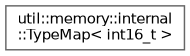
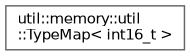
  digraph {
    rankdir=LR
-   n1 [color=grey40 fillcolor=white fontname=Helvetica fontsize=10 height=0.2 label="util::memory::internal\l::TypeMap\< int16_t \>" shape=box style=filled width=0.4]
+   n1 [color=grey40 fillcolor=white fontname=Helvetica fontsize=10 height=0.2 label="util::memory::util\l::TypeMap\< int16_t \>" shape=box style=filled width=0.4]
  }
